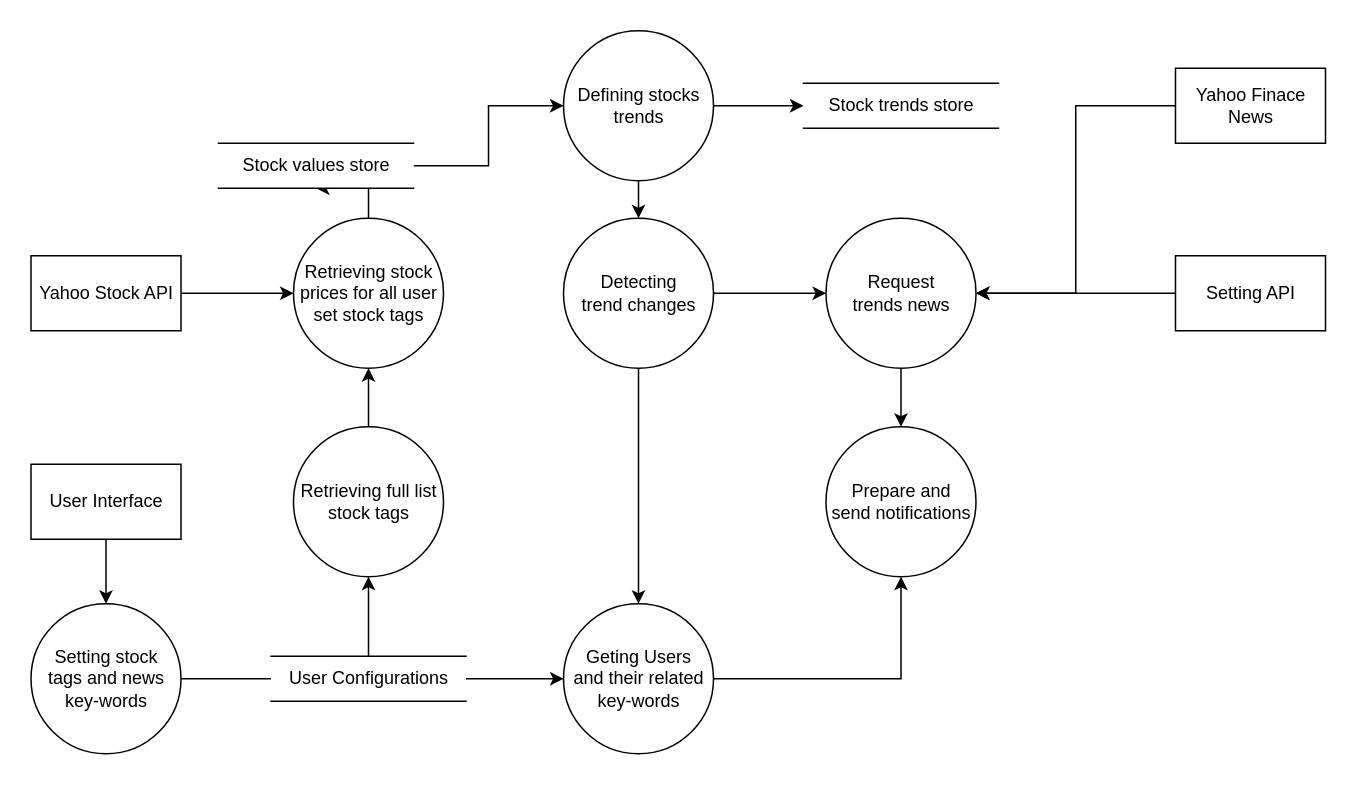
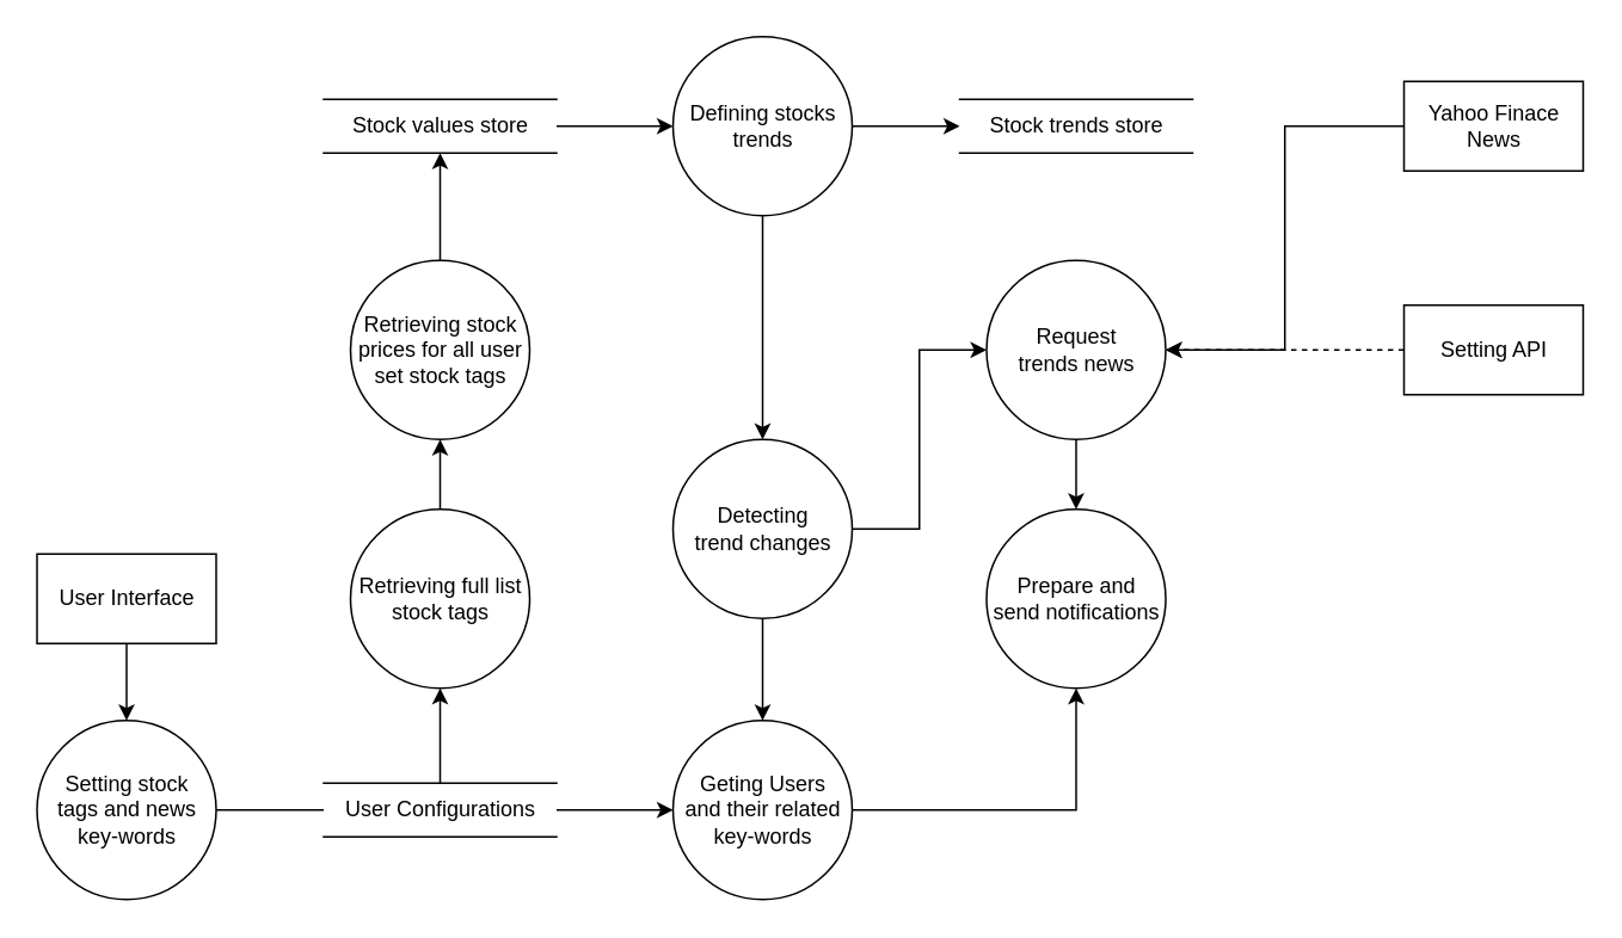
  <mxCell id="0" />
  <mxCell id="1" parent="0" />
  <mxCell id="2" style="edgeStyle=orthogonalEdgeStyle;rounded=0;orthogonalLoop=1;jettySize=auto;html=1;" edge="1" parent="1" source="3"><mxGeometry relative="1" as="geometry"><mxPoint x="190" y="452" as="targetPoint" /><Array as="points"><mxPoint x="245" y="452" /></Array></mxGeometry></mxCell>
  <mxCell id="3" value="Setting stock &lt;br&gt;tags and news &lt;br&gt;key-words" style="shape=ellipse;html=1;dashed=0;whitespace=wrap;perimeter=ellipsePerimeter;" vertex="1" parent="1"><mxGeometry x="20" y="402" width="100" height="100" as="geometry" /></mxCell>
- <mxCell id="4" style="edgeStyle=orthogonalEdgeStyle;rounded=0;orthogonalLoop=1;jettySize=auto;html=1;" edge="1" parent="1" source="5" target="32"><mxGeometry relative="1" as="geometry" /></mxCell>
+ <mxCell id="4" style="edgeStyle=orthogonalEdgeStyle;rounded=0;orthogonalLoop=1;jettySize=auto;html=1;dashed=1;" edge="1" parent="1" source="5" target="32"><mxGeometry relative="1" as="geometry" /></mxCell>
  <mxCell id="5" value="Setting API" style="html=1;dashed=0;whitespace=wrap;" vertex="1" parent="1"><mxGeometry x="783" y="170" width="100" height="50" as="geometry" /></mxCell>
  <mxCell id="6" style="edgeStyle=orthogonalEdgeStyle;rounded=0;orthogonalLoop=1;jettySize=auto;html=1;exitX=0.5;exitY=0;exitDx=0;exitDy=0;entryX=0.5;entryY=1;entryDx=0;entryDy=0;" edge="1" parent="1" source="8" target="18"><mxGeometry relative="1" as="geometry" /></mxCell>
  <mxCell id="7" style="edgeStyle=orthogonalEdgeStyle;rounded=0;orthogonalLoop=1;jettySize=auto;html=1;exitX=1;exitY=0.5;exitDx=0;exitDy=0;entryX=0;entryY=0.5;entryDx=0;entryDy=0;" edge="1" parent="1" source="8" target="29"><mxGeometry relative="1" as="geometry"><Array as="points" /></mxGeometry></mxCell>
  <mxCell id="8" value="User Configurations" style="html=1;dashed=0;whitespace=wrap;shape=partialRectangle;right=0;left=0;" vertex="1" parent="1"><mxGeometry x="180" y="437" width="130" height="30" as="geometry" /></mxCell>
  <mxCell id="9" style="edgeStyle=orthogonalEdgeStyle;rounded=0;orthogonalLoop=1;jettySize=auto;html=1;exitX=0;exitY=0.5;exitDx=0;exitDy=0;entryX=1;entryY=0.5;entryDx=0;entryDy=0;" edge="1" parent="1" source="10" target="32"><mxGeometry relative="1" as="geometry" /></mxCell>
  <mxCell id="10" value="Yahoo Finace &lt;br&gt;News" style="html=1;dashed=0;whitespace=wrap;" vertex="1" parent="1"><mxGeometry x="783" y="45" width="100" height="50" as="geometry" /></mxCell>
- <mxCell id="11" style="edgeStyle=orthogonalEdgeStyle;rounded=0;orthogonalLoop=1;jettySize=auto;html=1;exitX=1;exitY=0.5;exitDx=0;exitDy=0;entryX=0;entryY=0.5;entryDx=0;entryDy=0;" edge="1" parent="1" source="12" target="16"><mxGeometry relative="1" as="geometry" /></mxCell>
- <mxCell id="12" value="Yahoo Stock API" style="html=1;dashed=0;whitespace=wrap;" vertex="1" parent="1"><mxGeometry x="20" y="170" width="100" height="50" as="geometry" /></mxCell>
  <mxCell id="13" style="edgeStyle=orthogonalEdgeStyle;rounded=0;orthogonalLoop=1;jettySize=auto;html=1;entryX=0.5;entryY=0;entryDx=0;entryDy=0;" edge="1" parent="1" source="14" target="3"><mxGeometry relative="1" as="geometry" /></mxCell>
  <mxCell id="14" value="User Interface" style="html=1;dashed=0;whitespace=wrap;" vertex="1" parent="1"><mxGeometry x="20" y="309" width="100" height="50" as="geometry" /></mxCell>
  <mxCell id="15" style="edgeStyle=orthogonalEdgeStyle;rounded=0;orthogonalLoop=1;jettySize=auto;html=1;entryX=0.5;entryY=1;entryDx=0;entryDy=0;" edge="1" parent="1" source="16" target="20"><mxGeometry relative="1" as="geometry" /></mxCell>
  <mxCell id="16" value="Retrieving stock&lt;br&gt;prices for all user &lt;br&gt;set stock tags" style="shape=ellipse;html=1;dashed=0;whitespace=wrap;perimeter=ellipsePerimeter;" vertex="1" parent="1"><mxGeometry x="195" y="145" width="100" height="100" as="geometry" /></mxCell>
  <mxCell id="17" style="edgeStyle=orthogonalEdgeStyle;rounded=0;orthogonalLoop=1;jettySize=auto;html=1;exitX=0.5;exitY=0;exitDx=0;exitDy=0;entryX=0.5;entryY=1;entryDx=0;entryDy=0;" edge="1" parent="1" source="18" target="16"><mxGeometry relative="1" as="geometry" /></mxCell>
  <mxCell id="18" value="Retrieving full list &lt;br&gt;stock tags" style="shape=ellipse;html=1;dashed=0;whitespace=wrap;perimeter=ellipsePerimeter;" vertex="1" parent="1"><mxGeometry x="195" y="284" width="100" height="100" as="geometry" /></mxCell>
  <mxCell id="19" style="edgeStyle=orthogonalEdgeStyle;rounded=0;orthogonalLoop=1;jettySize=auto;html=1;exitX=1;exitY=0.5;exitDx=0;exitDy=0;entryX=0;entryY=0.5;entryDx=0;entryDy=0;" edge="1" parent="1" source="20" target="23"><mxGeometry relative="1" as="geometry" /></mxCell>
- <mxCell id="20" value="Stock values store" style="html=1;dashed=0;whitespace=wrap;shape=partialRectangle;right=0;left=0;" vertex="1" parent="1"><mxGeometry x="145" y="95" width="130" height="30" as="geometry" /></mxCell>
+ <mxCell id="20" value="Stock values store" style="html=1;dashed=0;whitespace=wrap;shape=partialRectangle;right=0;left=0;" vertex="1" parent="1"><mxGeometry x="180" y="55" width="130" height="30" as="geometry" /></mxCell>
  <mxCell id="21" style="edgeStyle=orthogonalEdgeStyle;rounded=0;orthogonalLoop=1;jettySize=auto;html=1;" edge="1" parent="1" source="23" target="26"><mxGeometry relative="1" as="geometry" /></mxCell>
  <mxCell id="22" style="edgeStyle=orthogonalEdgeStyle;rounded=0;orthogonalLoop=1;jettySize=auto;html=1;exitX=1;exitY=0.5;exitDx=0;exitDy=0;entryX=0;entryY=0.5;entryDx=0;entryDy=0;" edge="1" parent="1" source="23" target="27"><mxGeometry relative="1" as="geometry" /></mxCell>
  <mxCell id="23" value="Defining stocks &lt;br&gt;trends" style="shape=ellipse;html=1;dashed=0;whitespace=wrap;perimeter=ellipsePerimeter;" vertex="1" parent="1"><mxGeometry x="375" y="20" width="100" height="100" as="geometry" /></mxCell>
  <mxCell id="24" style="edgeStyle=orthogonalEdgeStyle;rounded=0;orthogonalLoop=1;jettySize=auto;html=1;" edge="1" parent="1" source="26" target="32"><mxGeometry relative="1" as="geometry" /></mxCell>
  <mxCell id="25" style="edgeStyle=orthogonalEdgeStyle;rounded=0;orthogonalLoop=1;jettySize=auto;html=1;entryX=0.5;entryY=0;entryDx=0;entryDy=0;exitX=0.5;exitY=1;exitDx=0;exitDy=0;" edge="1" parent="1" source="26" target="29"><mxGeometry relative="1" as="geometry" /></mxCell>
- <mxCell id="26" value="Detecting &lt;br&gt;trend changes" style="shape=ellipse;html=1;dashed=0;whitespace=wrap;perimeter=ellipsePerimeter;" vertex="1" parent="1"><mxGeometry x="375" y="145" width="100" height="100" as="geometry" /></mxCell>
+ <mxCell id="26" value="Detecting &lt;br&gt;trend changes" style="shape=ellipse;html=1;dashed=0;whitespace=wrap;perimeter=ellipsePerimeter;" vertex="1" parent="1"><mxGeometry x="375" y="245" width="100" height="100" as="geometry" /></mxCell>
  <mxCell id="27" value="Stock trends store" style="html=1;dashed=0;whitespace=wrap;shape=partialRectangle;right=0;left=0;" vertex="1" parent="1"><mxGeometry x="535" y="55" width="130" height="30" as="geometry" /></mxCell>
  <mxCell id="28" style="edgeStyle=orthogonalEdgeStyle;rounded=0;orthogonalLoop=1;jettySize=auto;html=1;entryX=0.5;entryY=1;entryDx=0;entryDy=0;exitX=1;exitY=0.5;exitDx=0;exitDy=0;" edge="1" parent="1" source="29" target="30"><mxGeometry relative="1" as="geometry"><mxPoint x="480" y="285" as="sourcePoint" /></mxGeometry></mxCell>
  <mxCell id="29" value="Geting Users &lt;br&gt;and their related &lt;br&gt;key-words" style="shape=ellipse;html=1;dashed=0;whitespace=wrap;perimeter=ellipsePerimeter;" vertex="1" parent="1"><mxGeometry x="375" y="402" width="100" height="100" as="geometry" /></mxCell>
  <mxCell id="30" value="Prepare and &lt;br&gt;send&amp;nbsp;notifications" style="shape=ellipse;html=1;dashed=0;whitespace=wrap;perimeter=ellipsePerimeter;" vertex="1" parent="1"><mxGeometry x="550" y="284" width="100" height="100" as="geometry" /></mxCell>
  <mxCell id="31" style="edgeStyle=orthogonalEdgeStyle;rounded=0;orthogonalLoop=1;jettySize=auto;html=1;entryX=0.5;entryY=0;entryDx=0;entryDy=0;" edge="1" parent="1" source="32" target="30"><mxGeometry relative="1" as="geometry" /></mxCell>
  <mxCell id="32" value="Request &lt;br&gt;trends news" style="shape=ellipse;html=1;dashed=0;whitespace=wrap;perimeter=ellipsePerimeter;" vertex="1" parent="1"><mxGeometry x="550" y="145" width="100" height="100" as="geometry" /></mxCell>
